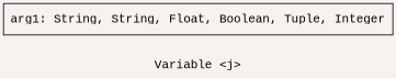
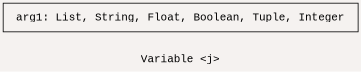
  digraph {
    bgcolor="#f5f2f0"
    fontname="Liberation Mono"
    label="Variable <j>"
-   n1 [fontname="Liberation Mono" label="arg1: String, String, Float, Boolean, Tuple, Integer" shape=box]
+   n1 [fontname="Liberation Mono" label=" arg1: List, String, Float, Boolean, Tuple, Integer " shape=box]
  }
